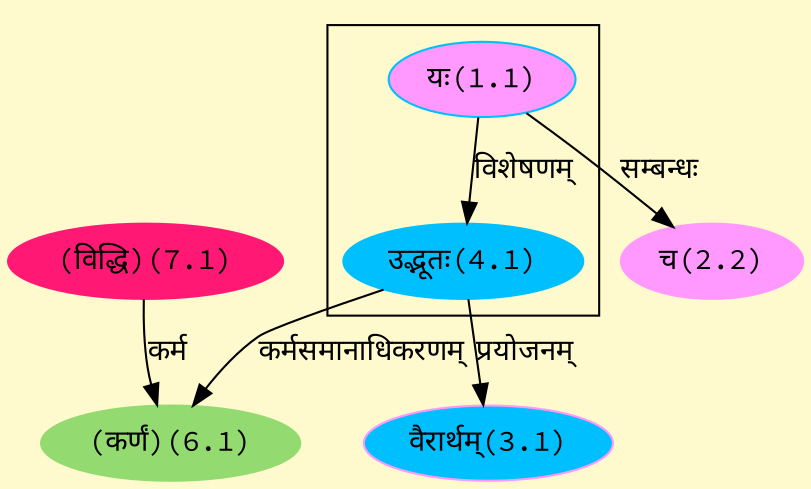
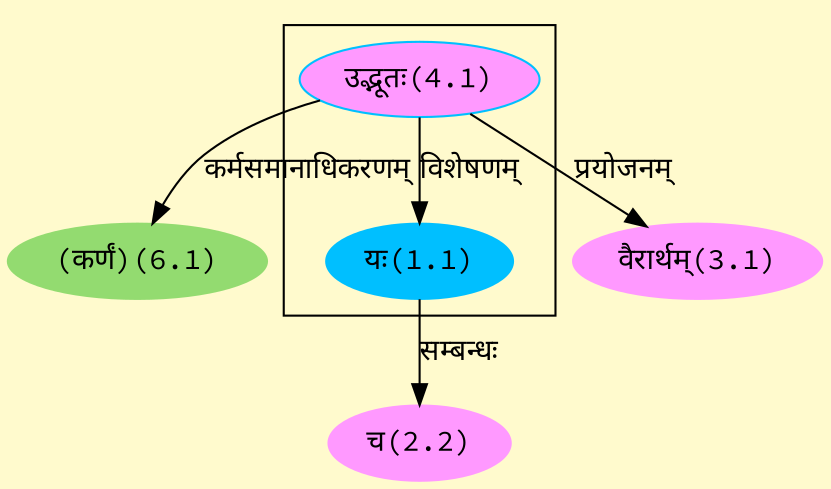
  digraph {
    bgcolor=lemonchiffon1
    compound=true
    fontname="Source Code Pro"
    rankdir=BT
    node [color="#00BFFF" fontname="Source Code Pro" style=filled]
    edge [dir=back fontname="Source Code Pro"]
-   n1 [label="यः(1.1)" fillcolor="#FF99FF"]
-   n2 [label="उद्भूतः(4.1)"]
+   n1 [label="यः(1.1)"]
+   n2 [label="उद्भूतः(4.1)" fillcolor="#FF99FF"]
    n3 [color="#93DB70" label="(कर्णं)(6.1)"]
-   n4 [color="#FF1975" label="(विद्धि)(7.1)"]
    n5 [color="#FF99FF" label="च(2.2)"]
-   n6 [color="#FF99FF" label="वैरार्थम्(3.1)" fillcolor="#00BFFF"]
+   n6 [color="#FF99FF" label="वैरार्थम्(3.1)"]
    subgraph cluster_1 {
      n1
      n2
    }
-   n2 -> n1 [label="विशेषणम्"]
+   n1 -> n2 [label="विशेषणम्"]
    n3 -> n2 [label="कर्मसमानाधिकरणम्"]
-   n3 -> n4 [label="कर्म"]
    n5 -> n1 [label="सम्बन्धः"]
    n6 -> n2 [label="प्रयोजनम्"]
  }
